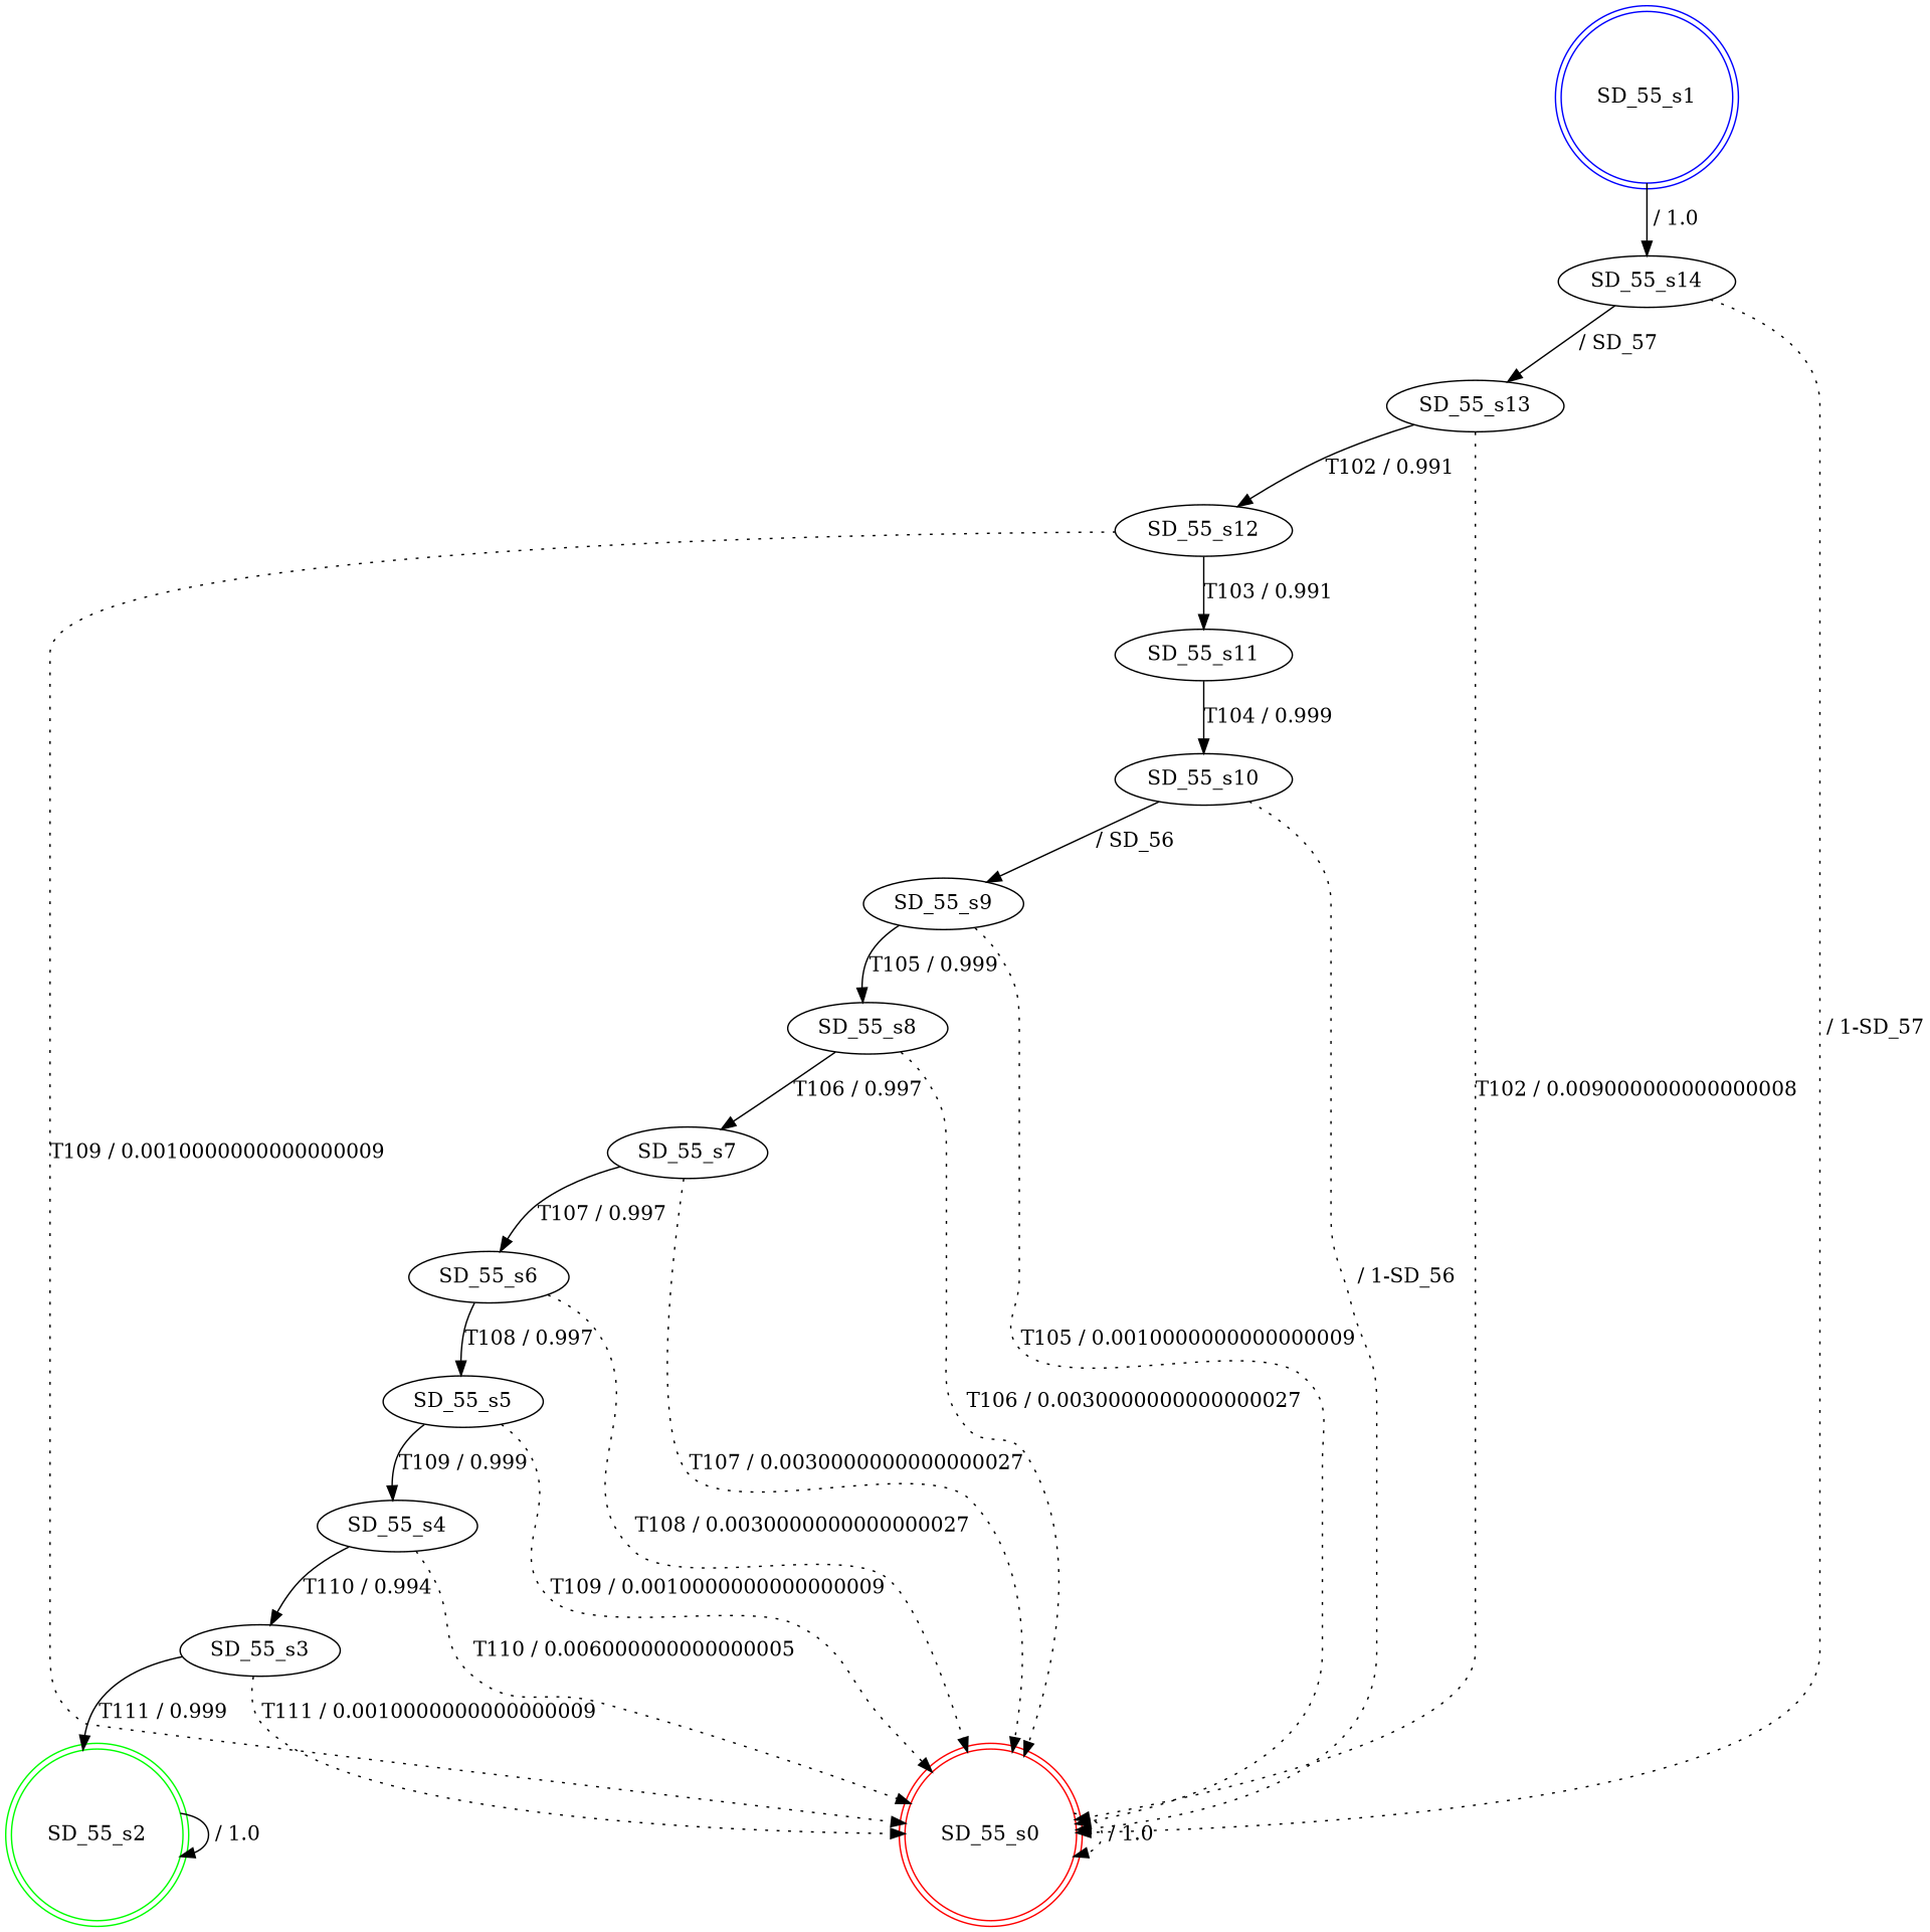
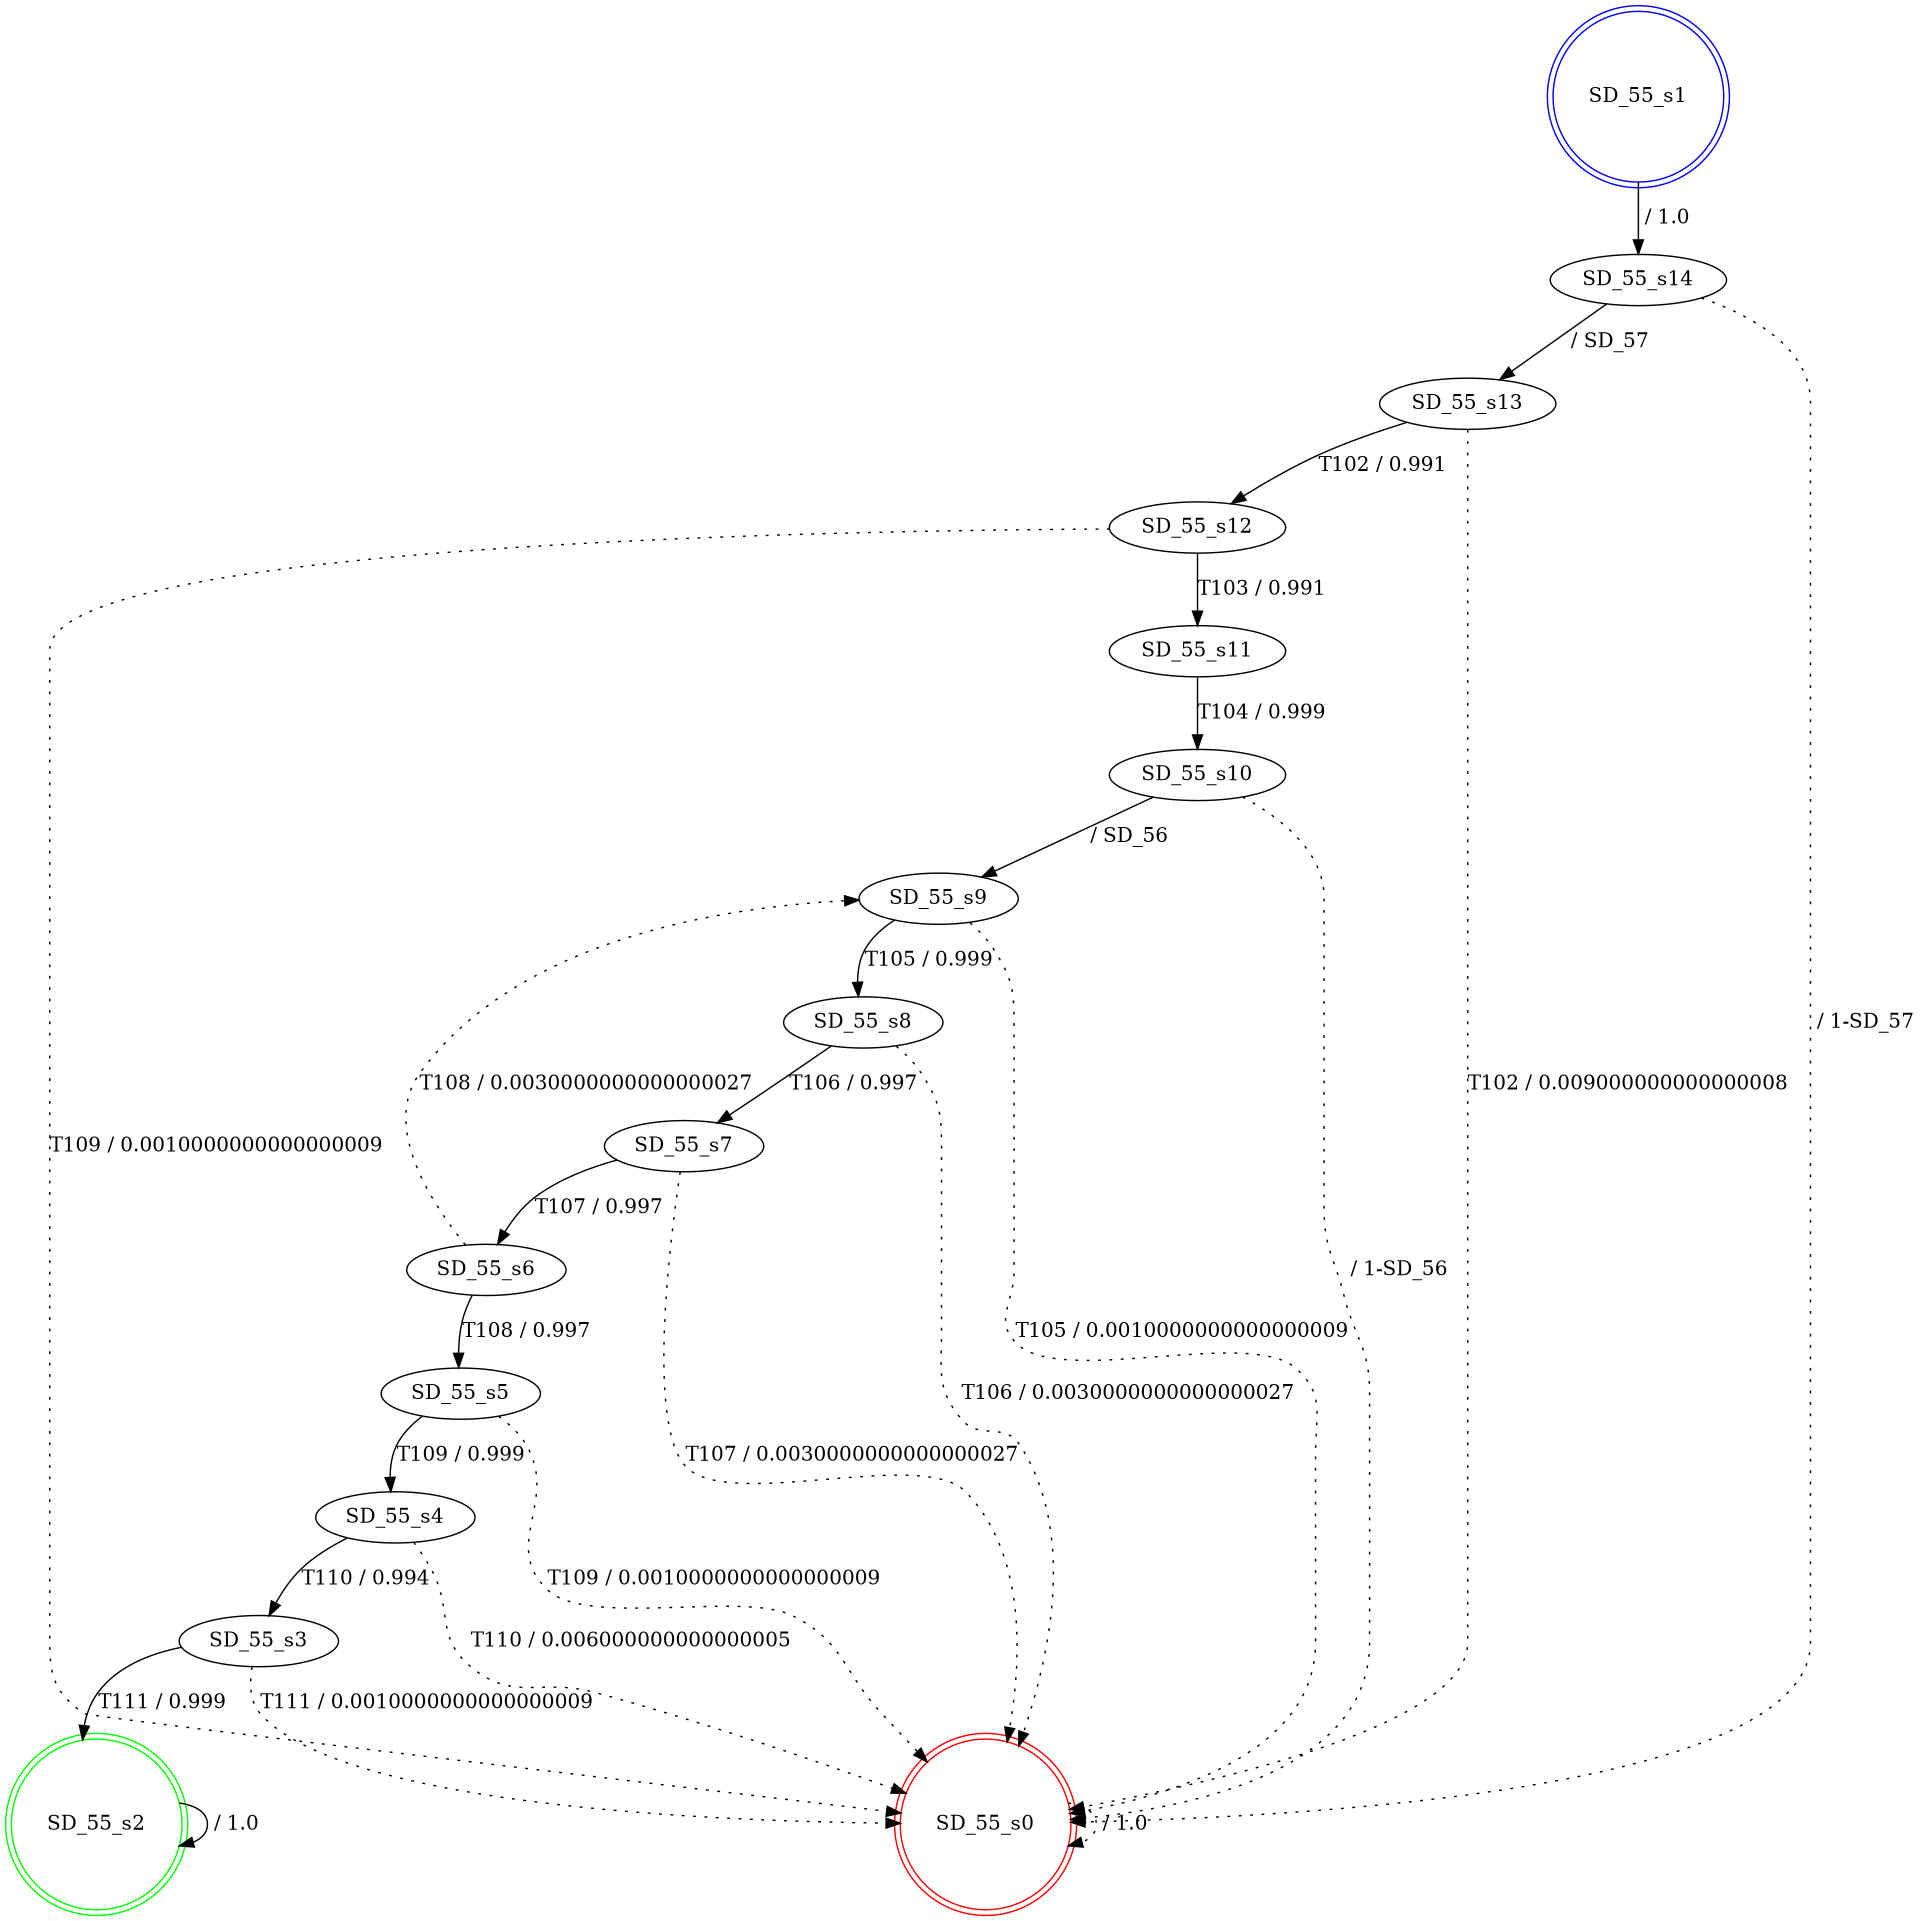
  digraph {
    n1 [color=red label=SD_55_s0 shape=doublecircle]
    n2 [color=blue label=SD_55_s1 shape=doublecircle]
    n3 [label=SD_55_s14]
    n4 [label=SD_55_s13]
    n5 [color=green label=SD_55_s2 shape=doublecircle]
    n6 [label=SD_55_s3]
    n7 [label=SD_55_s4]
    n8 [label=SD_55_s5]
    n9 [label=SD_55_s6]
    n10 [label=SD_55_s7]
    n11 [label=SD_55_s8]
    n12 [label=SD_55_s9]
    n13 [label=SD_55_s10]
    n14 [label=SD_55_s11]
    n15 [label=SD_55_s12]
    n1 -> n1 [label=" / 1.0" style=dotted]
    n2 -> n3 [label=" / 1.0"]
    n3 -> n1 [label=" / 1-SD_57" style=dotted]
    n3 -> n4 [label=" / SD_57"]
    n4 -> n1 [label="T102 / 0.009000000000000008" style=dotted]
    n4 -> n15 [label="T102 / 0.991"]
    n5 -> n5 [label=" / 1.0"]
    n6 -> n1 [label="T111 / 0.0010000000000000009" style=dotted]
    n6 -> n5 [label="T111 / 0.999"]
    n7 -> n1 [label="T110 / 0.006000000000000005" style=dotted]
    n7 -> n6 [label="T110 / 0.994"]
    n8 -> n1 [label="T109 / 0.0010000000000000009" style=dotted]
    n8 -> n7 [label="T109 / 0.999"]
-   n9 -> n1 [label="T108 / 0.0030000000000000027" style=dotted]
+   n9 -> n12 [label="T108 / 0.0030000000000000027" style=dotted]
    n9 -> n8 [label="T108 / 0.997"]
    n10 -> n1 [label="T107 / 0.0030000000000000027" style=dotted]
    n10 -> n9 [label="T107 / 0.997"]
    n11 -> n1 [label="T106 / 0.0030000000000000027" style=dotted]
    n11 -> n10 [label="T106 / 0.997"]
    n12 -> n1 [label="T105 / 0.0010000000000000009" style=dotted]
    n12 -> n11 [label="T105 / 0.999"]
    n13 -> n1 [label=" / 1-SD_56" style=dotted]
    n13 -> n12 [label=" / SD_56"]
    n14 -> n13 [label="T104 / 0.999"]
    n15 -> n1 [label="T109 / 0.0010000000000000009" style=dotted]
    n15 -> n14 [label="T103 / 0.991"]
  }
